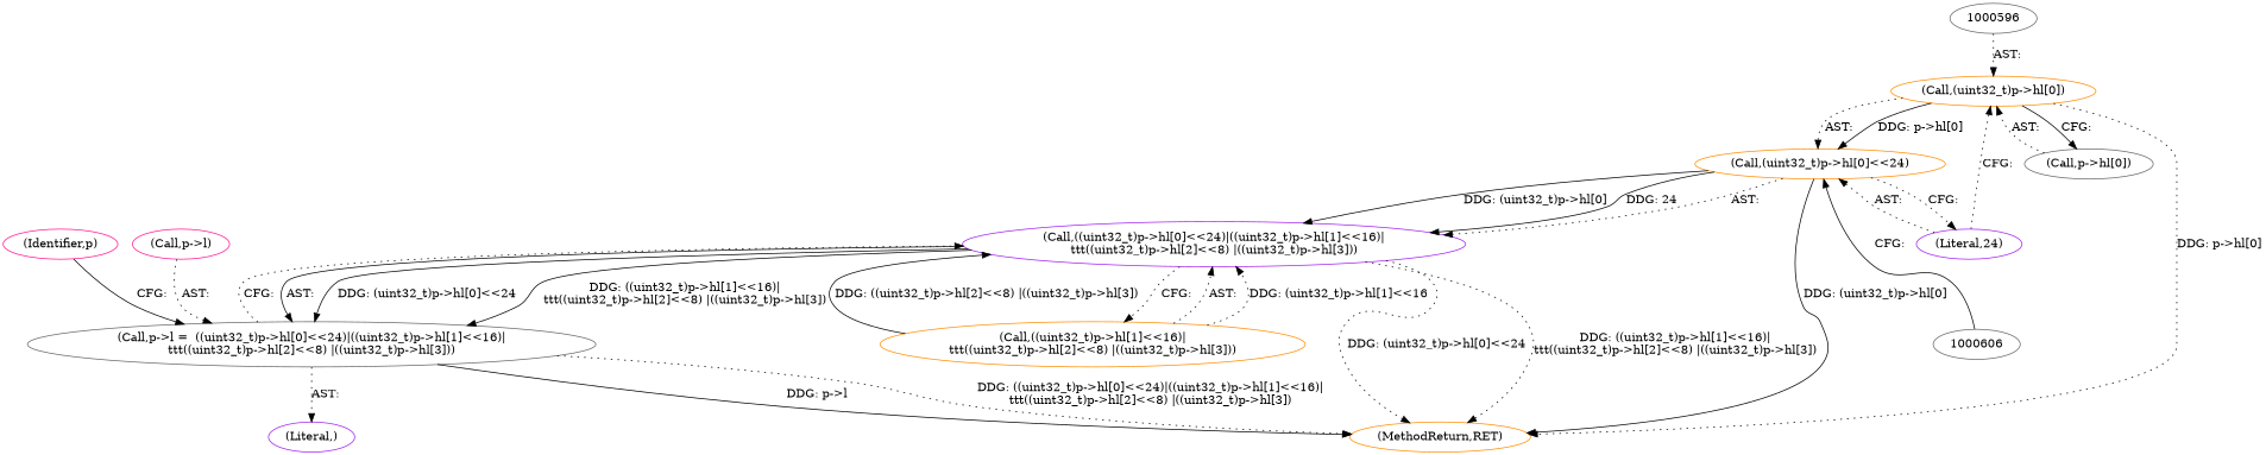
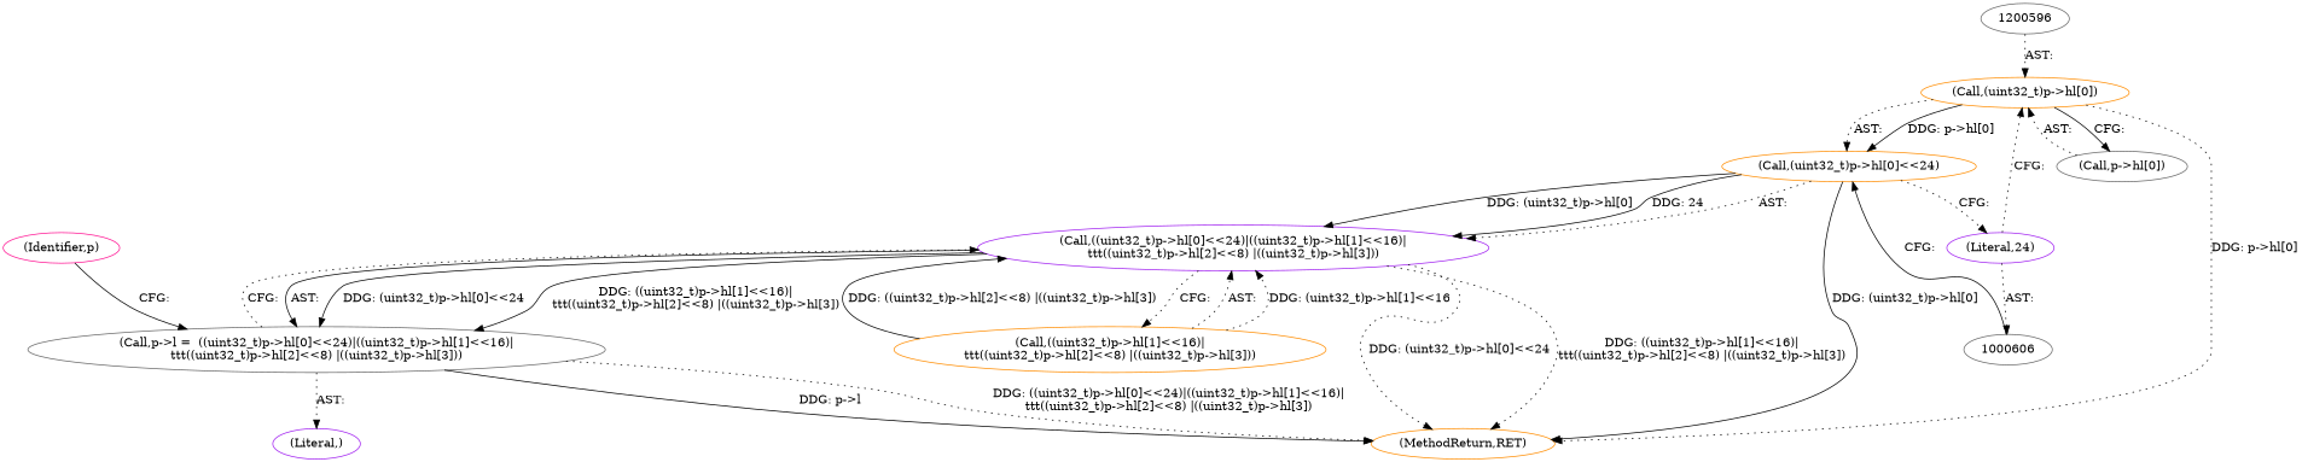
  digraph {
    node [color=darkorange]
    edge [style=dotted]
    n1 [label="(Call,(uint32_t)p->hl[0])"]
    n2 [label="(Call,(uint32_t)p->hl[0]<<24)"]
    n3 [label="(MethodReturn,RET)"]
    n4 [color=gray40 label="(Call,p->hl[0])"]
    n5 [color=purple label="(Call,((uint32_t)p->hl[0]<<24)|((uint32_t)p->hl[1]<<16)|\n\t\t\t((uint32_t)p->hl[2]<<8) |((uint32_t)p->hl[3]))"]
    n6 [color=purple label="(Literal,24)"]
    n7 [color=gray40 label="(Call,p->l =  ((uint32_t)p->hl[0]<<24)|((uint32_t)p->hl[1]<<16)|\n\t\t\t((uint32_t)p->hl[2]<<8) |((uint32_t)p->hl[3]))"]
    n8 [label="(Call,((uint32_t)p->hl[1]<<16)|\n\t\t\t((uint32_t)p->hl[2]<<8) |((uint32_t)p->hl[3]))"]
    n9 [color=purple label="(Literal,)"]
-   n10 [color=deeppink label="(Call,p->l)"]
    n11 [color=deeppink label="(Identifier,p)"]
-   1000596 [color=gray40]
+   1000596 [color=gray40 label=1200596]
    1000606 [color=gray40]
    n1 -> n2 [label="AST: "]
    n1 -> n2 [label="DDG: p->hl[0]" style=solid]
    n1 -> n3 [label="DDG: p->hl[0]"]
    n1 -> n4 [label="CFG: " style=solid]
    n2 -> n3 [label="DDG: (uint32_t)p->hl[0]" style=solid]
    n2 -> n5 [label="AST: "]
    n2 -> n5 [label="DDG: (uint32_t)p->hl[0]" style=solid]
    n2 -> n5 [label="DDG: 24" style=solid]
    n2 -> n6 [label="CFG: "]
    n4 -> n1 [label="AST: "]
    n5 -> n3 [label="DDG: (uint32_t)p->hl[0]<<24"]
    n5 -> n3 [label="DDG: ((uint32_t)p->hl[1]<<16)|\n\t\t\t((uint32_t)p->hl[2]<<8) |((uint32_t)p->hl[3])"]
    n5 -> n7 [label="AST: " style=solid]
    n5 -> n7 [label="DDG: (uint32_t)p->hl[0]<<24" style=solid]
    n5 -> n7 [label="DDG: ((uint32_t)p->hl[1]<<16)|\n\t\t\t((uint32_t)p->hl[2]<<8) |((uint32_t)p->hl[3])" style=solid]
    n5 -> n8 [label="CFG: "]
    n6 -> n1 [label="CFG: "]
-   n6 -> n2 [label="AST: "]
+   n6 -> 1000606 [label="AST: "]
    n7 -> n3 [label="DDG: p->l" style=solid]
    n7 -> n3 [label="DDG: ((uint32_t)p->hl[0]<<24)|((uint32_t)p->hl[1]<<16)|\n\t\t\t((uint32_t)p->hl[2]<<8) |((uint32_t)p->hl[3])"]
    n7 -> n5 [label="CFG: "]
    n7 -> n9 [label="AST: "]
    n8 -> n5 [label="AST: "]
    n8 -> n5 [label="DDG: (uint32_t)p->hl[1]<<16"]
    n8 -> n5 [label="DDG: ((uint32_t)p->hl[2]<<8) |((uint32_t)p->hl[3])" style=solid]
-   n10 -> n7 [label="AST: "]
    n11 -> n7 [label="CFG: " style=solid]
    1000596 -> n1 [label="AST: "]
    1000606 -> n2 [label="CFG: " style=solid]
  }
